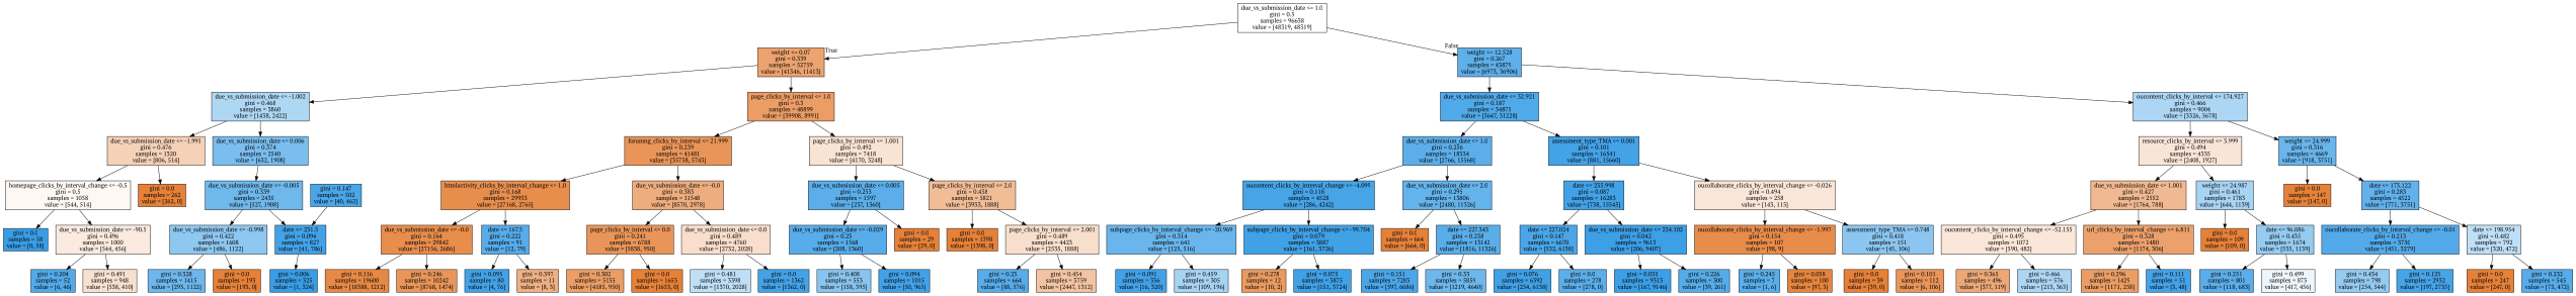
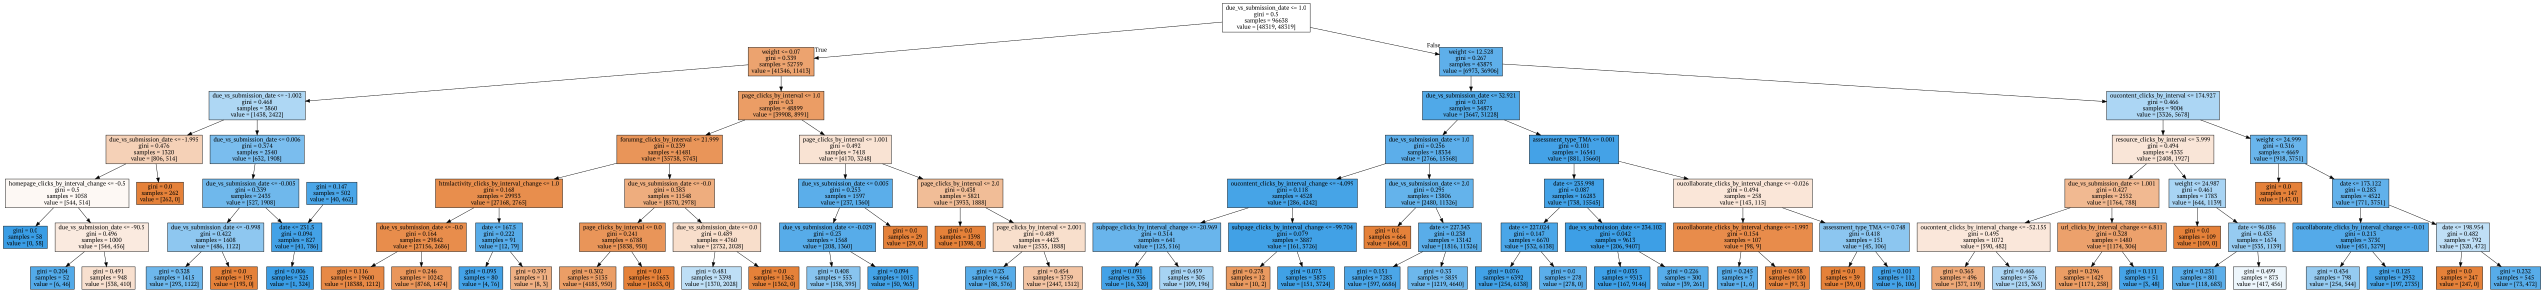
  digraph {
    fontname="PT Serif"
    node [color=black fillcolor="#e58139ff" fontname="PT Serif" shape=box style=filled]
    edge [fontname="PT Serif"]
    n1 [fillcolor="#e5813900" label="due_vs_submission_date <= 1.0\ngini = 0.5\nsamples = 96638\nvalue = [48319, 48319]"]
    n2 [fillcolor="#e58139b9" label="weight <= 0.07\ngini = 0.339\nsamples = 52759\nvalue = [41346, 11413]"]
    n3 [fillcolor="#399de5cf" label="weight <= 12.528\ngini = 0.267\nsamples = 43879\nvalue = [6973, 36906]"]
    n4 [fillcolor="#399de568" label="due_vs_submission_date <= -1.002\ngini = 0.468\nsamples = 3860\nvalue = [1438, 2422]"]
    n5 [fillcolor="#e58139c6" label="page_clicks_by_interval <= 1.0\ngini = 0.3\nsamples = 48899\nvalue = [39908, 8991]"]
    n6 [fillcolor="#399de5e1" label="due_vs_submission_date <= 32.921\ngini = 0.187\nsamples = 34875\nvalue = [3647, 31228]"]
    n7 [fillcolor="#399de56a" label="oucontent_clicks_by_interval <= 174.927\ngini = 0.466\nsamples = 9004\nvalue = [3326, 5678]"]
    n8 [fillcolor="#e581395c" label="due_vs_submission_date <= -1.995\ngini = 0.476\nsamples = 1320\nvalue = [806, 514]"]
    n9 [fillcolor="#399de5ab" label="due_vs_submission_date <= 0.006\ngini = 0.374\nsamples = 2540\nvalue = [632, 1908]"]
    n10 [fillcolor="#e58139d6" label="forumng_clicks_by_interval <= 21.999\ngini = 0.239\nsamples = 41481\nvalue = [35738, 5743]"]
    n11 [fillcolor="#e5813938" label="page_clicks_by_interval <= 1.001\ngini = 0.492\nsamples = 7418\nvalue = [4170, 3248]"]
    n12 [fillcolor="#e581390e" label="homepage_clicks_by_interval_change <= -0.5\ngini = 0.5\nsamples = 1058\nvalue = [544, 514]"]
    n13 [label="gini = 0.0\nsamples = 262\nvalue = [262, 0]"]
    n14 [fillcolor="#399de5b9" label="due_vs_submission_date <= -0.005\ngini = 0.339\nsamples = 2435\nvalue = [527, 1908]"]
    n15 [fillcolor="#399de5ff" label="gini = 0.0\nsamples = 58\nvalue = [0, 58]"]
    n16 [fillcolor="#e5813929" label="due_vs_submission_date <= -90.5\ngini = 0.496\nsamples = 1000\nvalue = [544, 456]"]
    n17 [fillcolor="#399de5de" label="gini = 0.204\nsamples = 52\nvalue = [6, 46]"]
    n18 [fillcolor="#e581393d" label="gini = 0.491\nsamples = 948\nvalue = [538, 410]"]
    n19 [fillcolor="#399de591" label="due_vs_submission_date <= -0.998\ngini = 0.422\nsamples = 1608\nvalue = [486, 1122]"]
    n20 [fillcolor="#399de5f2" label="date <= 231.5\ngini = 0.094\nsamples = 827\nvalue = [41, 786]"]
    n21 [fillcolor="#399de5bc" label="gini = 0.328\nsamples = 1415\nvalue = [293, 1122]"]
    n22 [label="gini = 0.0\nsamples = 193\nvalue = [193, 0]"]
    n23 [fillcolor="#399de5fe" label="gini = 0.006\nsamples = 325\nvalue = [1, 324]"]
    n24 [fillcolor="#399de5e9" label="gini = 0.147\nsamples = 502\nvalue = [40, 462]"]
    n25 [fillcolor="#e58139e5" label="htmlactivity_clicks_by_interval_change <= 1.0\ngini = 0.168\nsamples = 29933\nvalue = [27168, 2765]"]
    n26 [fillcolor="#e58139a6" label="due_vs_submission_date <= -0.0\ngini = 0.383\nsamples = 11548\nvalue = [8570, 2978]"]
    n27 [fillcolor="#399de5d3" label="due_vs_submission_date <= 0.005\ngini = 0.253\nsamples = 1597\nvalue = [237, 1360]"]
    n28 [fillcolor="#e5813985" label="page_clicks_by_interval <= 2.0\ngini = 0.438\nsamples = 5821\nvalue = [3933, 1888]"]
    n29 [fillcolor="#e58139e6" label="due_vs_submission_date <= -0.0\ngini = 0.164\nsamples = 29842\nvalue = [27156, 2686]"]
    n30 [fillcolor="#399de5d8" label="date <= 167.5\ngini = 0.222\nsamples = 91\nvalue = [12, 79]"]
    n31 [fillcolor="#e58139d6" label="page_clicks_by_interval <= 0.0\ngini = 0.241\nsamples = 6788\nvalue = [5838, 950]"]
    n32 [fillcolor="#e5813942" label="due_vs_submission_date <= 0.0\ngini = 0.489\nsamples = 4760\nvalue = [2732, 2028]"]
    n33 [fillcolor="#e58139ee" label="gini = 0.116\nsamples = 19600\nvalue = [18388, 1212]"]
    n34 [fillcolor="#e58139d4" label="gini = 0.246\nsamples = 10242\nvalue = [8768, 1474]"]
    n35 [fillcolor="#399de5f2" label="gini = 0.095\nsamples = 80\nvalue = [4, 76]"]
    n36 [fillcolor="#e581399f" label="gini = 0.397\nsamples = 11\nvalue = [8, 3]"]
    n37 [fillcolor="#e58139c5" label="gini = 0.302\nsamples = 5135\nvalue = [4185, 950]"]
    n38 [label="gini = 0.0\nsamples = 1653\nvalue = [1653, 0]"]
    n39 [fillcolor="#399de553" label="gini = 0.481\nsamples = 3398\nvalue = [1370, 2028]"]
-   n40 [fillcolor="#399de5f1" label="gini = 0.0\nsamples = 1362\nvalue = [1362, 0]"]
+   n40 [label="gini = 0.0\nsamples = 1362\nvalue = [1362, 0]"]
    n41 [fillcolor="#399de5d8" label="due_vs_submission_date <= -0.029\ngini = 0.23\nsamples = 1568\nvalue = [208, 1360]"]
    n42 [label="gini = 0.0\nsamples = 29\nvalue = [29, 0]"]
    n43 [label="gini = 0.0\nsamples = 1398\nvalue = [1398, 0]"]
    n44 [fillcolor="#e5813941" label="page_clicks_by_interval <= 2.001\ngini = 0.489\nsamples = 4423\nvalue = [2535, 1888]"]
    n45 [fillcolor="#399de599" label="gini = 0.408\nsamples = 553\nvalue = [158, 395]"]
    n46 [fillcolor="#399de5f2" label="gini = 0.094\nsamples = 1015\nvalue = [50, 965]"]
    n47 [fillcolor="#399de5d8" label="gini = 0.23\nsamples = 664\nvalue = [88, 576]"]
    n48 [fillcolor="#e5813976" label="gini = 0.454\nsamples = 3759\nvalue = [2447, 1312]"]
    n49 [fillcolor="#399de5d2" label="due_vs_submission_date <= 1.0\ngini = 0.256\nsamples = 18334\nvalue = [2766, 15568]"]
    n50 [fillcolor="#399de5f1" label="assessment_type_TMA <= 0.001\ngini = 0.101\nsamples = 16541\nvalue = [881, 15660]"]
    n51 [fillcolor="#e5813933" label="resource_clicks_by_interval <= 3.999\ngini = 0.494\nsamples = 4335\nvalue = [2408, 1927]"]
    n52 [fillcolor="#399de5c1" label="weight <= 24.999\ngini = 0.316\nsamples = 4669\nvalue = [918, 3751]"]
    n53 [fillcolor="#399de5ee" label="oucontent_clicks_by_interval_change <= -4.099\ngini = 0.118\nsamples = 4528\nvalue = [286, 4242]"]
    n54 [fillcolor="#399de5c7" label="due_vs_submission_date <= 2.0\ngini = 0.295\nsamples = 13806\nvalue = [2480, 11326]"]
    n55 [fillcolor="#399de5f3" label="date <= 235.998\ngini = 0.087\nsamples = 16283\nvalue = [738, 15545]"]
    n56 [fillcolor="#e5813932" label="oucollaborate_clicks_by_interval_change <= -0.026\ngini = 0.494\nsamples = 258\nvalue = [143, 115]"]
    n57 [fillcolor="#399de5c1" label="subpage_clicks_by_interval_change <= -20.969\ngini = 0.314\nsamples = 641\nvalue = [125, 516]"]
    n58 [fillcolor="#399de5f4" label="subpage_clicks_by_interval_change <= -99.704\ngini = 0.079\nsamples = 3887\nvalue = [161, 3726]"]
    n59 [label="gini = 0.0\nsamples = 664\nvalue = [664, 0]"]
    n60 [fillcolor="#399de5d6" label="date <= 227.343\ngini = 0.238\nsamples = 13142\nvalue = [1816, 11326]"]
    n61 [fillcolor="#399de5f2" label="gini = 0.091\nsamples = 336\nvalue = [16, 320]"]
    n62 [fillcolor="#399de571" label="gini = 0.459\nsamples = 305\nvalue = [109, 196]"]
    n63 [fillcolor="#e58139cc" label="gini = 0.278\nsamples = 12\nvalue = [10, 2]"]
    n64 [fillcolor="#399de5f5" label="gini = 0.075\nsamples = 3875\nvalue = [151, 3724]"]
    n65 [fillcolor="#399de5e8" label="gini = 0.151\nsamples = 7283\nvalue = [597, 6686]"]
    n66 [fillcolor="#399de5bc" label="gini = 0.33\nsamples = 5859\nvalue = [1219, 4640]"]
    n67 [fillcolor="#399de5e9" label="date <= 227.024\ngini = 0.147\nsamples = 6670\nvalue = [532, 6138]"]
    n68 [fillcolor="#399de5f9" label="due_vs_submission_date <= 234.102\ngini = 0.042\nsamples = 9613\nvalue = [206, 9407]"]
    n69 [fillcolor="#e58139e8" label="oucollaborate_clicks_by_interval_change <= -1.997\ngini = 0.154\nsamples = 107\nvalue = [98, 9]"]
    n70 [fillcolor="#399de593" label="assessment_type_TMA <= 0.748\ngini = 0.418\nsamples = 151\nvalue = [45, 106]"]
    n71 [fillcolor="#399de5f4" label="gini = 0.076\nsamples = 6392\nvalue = [254, 6138]"]
    n72 [fillcolor="#399de5d3" label="gini = 0.0\nsamples = 278\nvalue = [278, 0]"]
    n73 [fillcolor="#399de5fa" label="gini = 0.035\nsamples = 9313\nvalue = [167, 9146]"]
    n74 [fillcolor="#399de5d9" label="gini = 0.226\nsamples = 300\nvalue = [39, 261]"]
    n75 [fillcolor="#399de5d4" label="gini = 0.245\nsamples = 7\nvalue = [1, 6]"]
    n76 [fillcolor="#e58139f7" label="gini = 0.058\nsamples = 100\nvalue = [97, 3]"]
    n77 [label="gini = 0.0\nsamples = 39\nvalue = [39, 0]"]
-   n78 [fillcolor="#e58139d6" label="gini = 0.101\nsamples = 112\nvalue = [6, 106]"]
+   n78 [fillcolor="#399de5f1" label="gini = 0.101\nsamples = 112\nvalue = [6, 106]"]
    n79 [fillcolor="#e581398d" label="due_vs_submission_date <= 1.001\ngini = 0.427\nsamples = 2552\nvalue = [1764, 788]"]
    n80 [fillcolor="#399de56f" label="weight <= 24.987\ngini = 0.461\nsamples = 1783\nvalue = [644, 1139]"]
    n81 [label="gini = 0.0\nsamples = 147\nvalue = [147, 0]"]
    n82 [fillcolor="#399de5cb" label="date <= 173.122\ngini = 0.283\nsamples = 4522\nvalue = [771, 3751]"]
    n83 [fillcolor="#e581392f" label="oucontent_clicks_by_interval_change <= -52.155\ngini = 0.495\nsamples = 1072\nvalue = [590, 482]"]
    n84 [fillcolor="#e58139bd" label="url_clicks_by_interval_change <= 6.811\ngini = 0.328\nsamples = 1480\nvalue = [1174, 306]"]
    n85 [label="gini = 0.0\nsamples = 109\nvalue = [109, 0]"]
    n86 [fillcolor="#399de587" label="date <= 96.086\ngini = 0.435\nsamples = 1674\nvalue = [535, 1139]"]
    n87 [fillcolor="#e58139af" label="gini = 0.365\nsamples = 496\nvalue = [377, 119]"]
    n88 [fillcolor="#399de569" label="gini = 0.466\nsamples = 576\nvalue = [213, 363]"]
    n89 [fillcolor="#e58139c7" label="gini = 0.296\nsamples = 1429\nvalue = [1171, 258]"]
    n90 [fillcolor="#399de5ef" label="gini = 0.111\nsamples = 51\nvalue = [3, 48]"]
    n91 [fillcolor="#399de5d3" label="gini = 0.251\nsamples = 801\nvalue = [118, 683]"]
    n92 [fillcolor="#399de516" label="gini = 0.499\nsamples = 873\nvalue = [417, 456]"]
    n93 [fillcolor="#399de5dc" label="oucollaborate_clicks_by_interval_change <= -0.01\ngini = 0.213\nsamples = 3730\nvalue = [451, 3279]"]
    n94 [fillcolor="#399de552" label="date <= 198.954\ngini = 0.482\nsamples = 792\nvalue = [320, 472]"]
    n95 [fillcolor="#399de588" label="gini = 0.434\nsamples = 798\nvalue = [254, 544]"]
    n96 [fillcolor="#399de5ed" label="gini = 0.125\nsamples = 2932\nvalue = [197, 2735]"]
    n97 [label="gini = 0.0\nsamples = 247\nvalue = [247, 0]"]
    n98 [fillcolor="#399de5d8" label="gini = 0.232\nsamples = 545\nvalue = [73, 472]"]
    n1 -> n2 [headlabel=True labelangle=45 labeldistance=2.5]
    n1 -> n3 [headlabel=False labelangle=-45 labeldistance=2.5]
    n2 -> n4
    n2 -> n5
    n3 -> n6
    n3 -> n7
    n4 -> n8
    n4 -> n9
    n5 -> n10
    n5 -> n11
    n6 -> n49
    n6 -> n50
    n7 -> n51
    n7 -> n52
    n8 -> n12
    n8 -> n13
    n9 -> n14
    n10 -> n25
    n10 -> n26
    n11 -> n27
    n11 -> n28
    n12 -> n15
    n12 -> n16
    n14 -> n19
    n14 -> n20
    n16 -> n17
    n16 -> n18
    n19 -> n21
    n19 -> n22
    n20 -> n23
    n24 -> n20
    n25 -> n29
    n25 -> n30
    n26 -> n31
    n26 -> n32
    n27 -> n41
    n27 -> n42
    n28 -> n43
    n28 -> n44
    n29 -> n33
    n29 -> n34
    n30 -> n35
    n30 -> n36
    n31 -> n37
    n31 -> n38
    n32 -> n39
    n32 -> n40
    n41 -> n45
    n41 -> n46
    n44 -> n47
    n44 -> n48
    n49 -> n53
    n49 -> n54
    n50 -> n55
    n50 -> n56
    n51 -> n79
    n51 -> n80
    n52 -> n81
    n52 -> n82
    n53 -> n57
    n53 -> n58
    n54 -> n59
    n54 -> n60
    n55 -> n67
    n55 -> n68
    n56 -> n69
    n56 -> n70
    n57 -> n61
    n57 -> n62
    n58 -> n63
    n58 -> n64
    n60 -> n65
    n60 -> n66
    n67 -> n71
    n67 -> n72
    n68 -> n73
    n68 -> n74
    n69 -> n75
    n69 -> n76
    n70 -> n77
    n70 -> n78
    n79 -> n83
    n79 -> n84
    n80 -> n85
    n80 -> n86
    n82 -> n93
    n82 -> n94
    n83 -> n87
    n83 -> n88
    n84 -> n89
    n84 -> n90
    n86 -> n91
    n86 -> n92
    n93 -> n95
    n93 -> n96
    n94 -> n97
    n94 -> n98
  }
